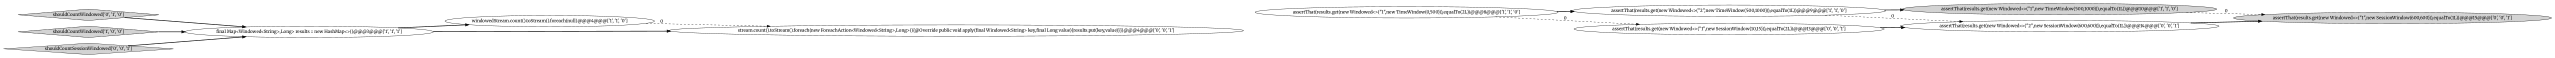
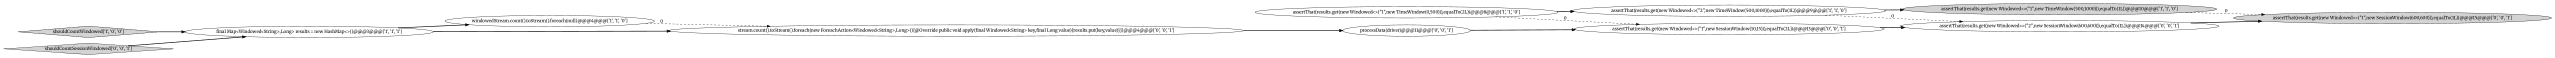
  digraph {
    fontname=Merriweather
    rankdir=LR
    node [fillcolor=white fontname=Merriweather shape=ellipse style=filled]
    edge [fontname=Merriweather style=bold]
    n1 [label="assertThat(results.get(new Windowed<>(\"1\",new TimeWindow(0,500))),equalTo(2L))@@@8@@@['1', '1', '0']"]
    n2 [label="assertThat(results.get(new Windowed<>(\"2\",new TimeWindow(500,1000))),equalTo(1L))@@@9@@@['1', '1', '0']"]
    n3 [label="assertThat(results.get(new Windowed<>(\"1\",new SessionWindow(10,15))),equalTo(2L))@@@13@@@['0', '0', '1']"]
    n4 [label="assertThat(results.get(new Windowed<>(\"2\",new SessionWindow(600,600))),equalTo(1L))@@@14@@@['0', '0', '1']"]
    n5 [fillcolor=lightgray label="assertThat(results.get(new Windowed<>(\"1\",new TimeWindow(500,1000))),equalTo(1L))@@@10@@@['1', '1', '0']"]
    n6 [fillcolor=lightgray label="assertThat(results.get(new Windowed<>(\"1\",new SessionWindow(600,600))),equalTo(1L))@@@15@@@['0', '0', '1']"]
-   n7 [fillcolor=lightgray label="shouldCountWindowed['0', '1', '0']" shape=diamond]
    n8 [label="final Map<Windowed<String>,Long> results = new HashMap<>()@@@3@@@['1', '1', '1']"]
    n9 [label="windowedStream.count().toStream().foreach(null)@@@4@@@['1', '1', '0']"]
    n10 [label="stream.count().toStream().foreach(new ForeachAction<Windowed<String>,Long>(){@Override public void apply(final Windowed<String> key,final Long value){results.put(key,value)}})@@@4@@@['0', '0', '1']"]
+   n11 [label="processData(driver)@@@11@@@['0', '0', '1']"]
    n12 [fillcolor=lightgray label="shouldCountWindowed['1', '0', '0']" shape=diamond]
    n13 [fillcolor=lightgray label="shouldCountSessionWindowed['0', '0', '1']" shape=diamond]
    n1 -> n2
    n1 -> n3 [label=0 style=dashed]
    n2 -> n4 [label=0 style=dashed]
    n2 -> n5
    n3 -> n4
    n4 -> n6
    n5 -> n6 [label=0 style=dashed]
-   n7 -> n8
    n8 -> n9
    n8 -> n10
    n9 -> n10 [label=0 style=dashed]
+   n10 -> n11
+   n11 -> n3
    n12 -> n8
    n13 -> n8
  }
